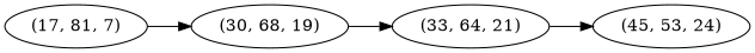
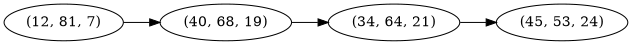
  digraph {
    rankdir=LR
-   "(17, 81, 7)"
-   "(30, 68, 19)"
-   "(34, 64, 21)" [label="(33, 64, 21)"]
+   "(17, 81, 7)" [label="(12, 81, 7)"]
+   "(30, 68, 19)" [label="(40, 68, 19)"]
+   "(34, 64, 21)"
    n4 [label="(45, 53, 24)"]
    "(17, 81, 7)" -> "(30, 68, 19)"
    "(30, 68, 19)" -> "(34, 64, 21)"
    "(34, 64, 21)" -> n4
  }
